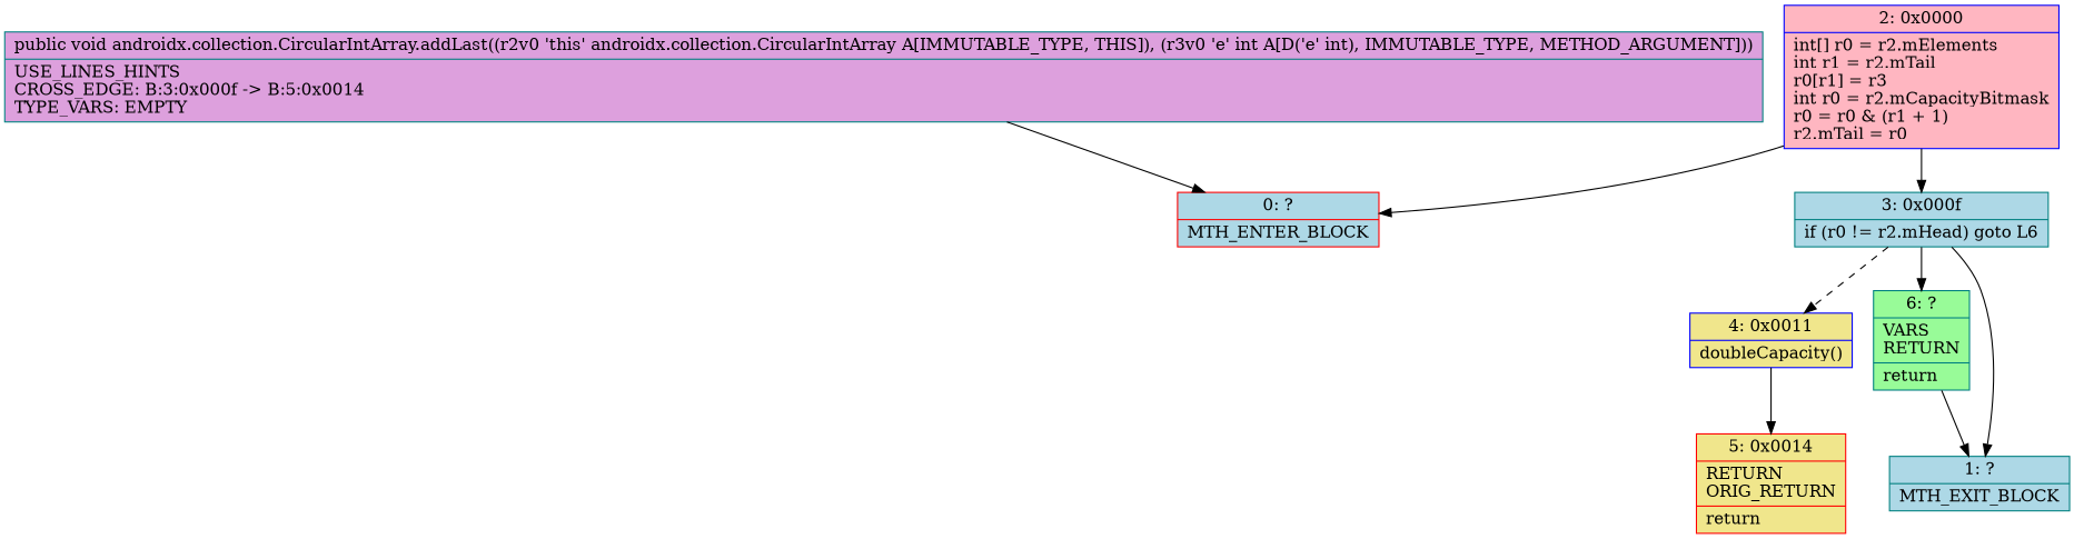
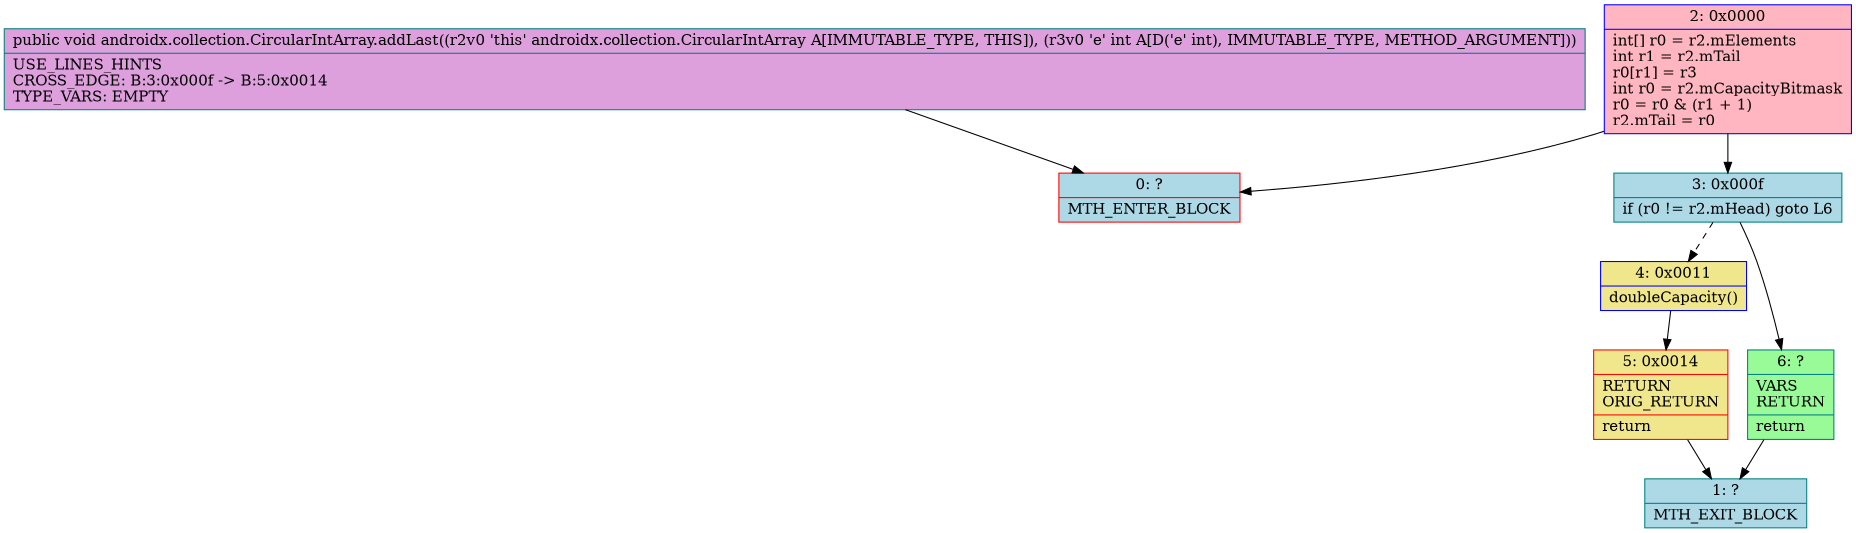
  digraph {
    node [color=teal fillcolor=lightblue shape=record style=filled]
    n1 [color=red label="{0\:\ ?|MTH_ENTER_BLOCK\l}"]
    n2 [color=blue fillcolor=lightpink label="{2\:\ 0x0000|int[] r0 = r2.mElements\lint r1 = r2.mTail\lr0[r1] = r3\lint r0 = r2.mCapacityBitmask\lr0 = r0 & (r1 + 1)\lr2.mTail = r0\l}"]
    n3 [label="{3\:\ 0x000f|if (r0 != r2.mHead) goto L6\l}"]
    n4 [color=blue fillcolor=khaki label="{4\:\ 0x0011|doubleCapacity()\l}"]
    n5 [fillcolor=palegreen label="{6\:\ ?|VARS\lRETURN\l|return\l}"]
    n6 [color=red fillcolor=khaki label="{5\:\ 0x0014|RETURN\lORIG_RETURN\l|return\l}"]
    n7 [label="{1\:\ ?|MTH_EXIT_BLOCK\l}"]
    n8 [fillcolor=plum label="{public void androidx.collection.CircularIntArray.addLast((r2v0 'this' androidx.collection.CircularIntArray A[IMMUTABLE_TYPE, THIS]), (r3v0 'e' int A[D('e' int), IMMUTABLE_TYPE, METHOD_ARGUMENT]))  | USE_LINES_HINTS\lCROSS_EDGE: B:3:0x000f \-\> B:5:0x0014\lTYPE_VARS: EMPTY\l}"]
    n2 -> n1
    n2 -> n3
    n3 -> n4 [style=dashed]
    n3 -> n5
    n4 -> n6
    n5 -> n7
-   n3 -> n7
+   n6 -> n7
    n8 -> n1
  }
